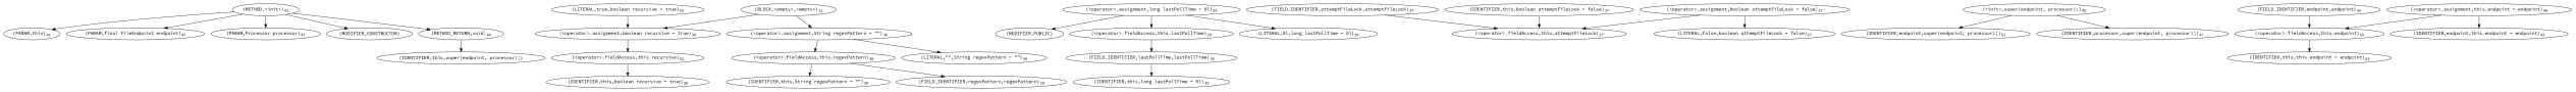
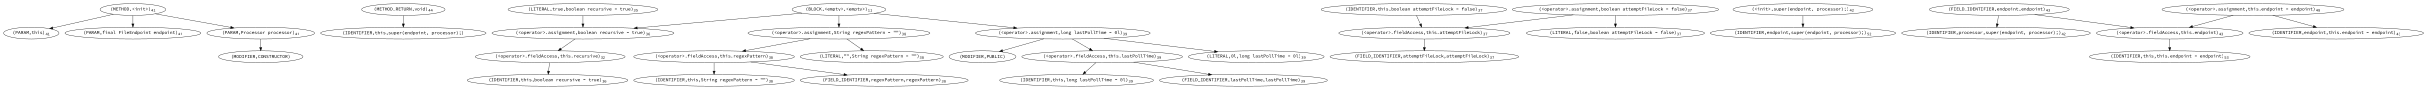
  digraph {
    fontname="Source Code Pro"
    node [fontname="Source Code Pro"]
    edge [fontname="Source Code Pro"]
    n1 [label=<(METHOD,&lt;init&gt;)<SUB>41</SUB>>]
    n2 [label=<(PARAM,this)<SUB>41</SUB>>]
    n3 [label=<(PARAM,final FileEndpoint endpoint)<SUB>41</SUB>>]
    n4 [label=<(PARAM,Processor processor)<SUB>41</SUB>>]
    n5 [label=<(MODIFIER,CONSTRUCTOR)>]
    n6 [label=<(METHOD_RETURN,void)<SUB>44</SUB>>]
    n7 [label=<(BLOCK,&lt;empty&gt;,&lt;empty&gt;)<SUB>11</SUB>>]
    n8 [label=<(&lt;operator&gt;.assignment,boolean recursive = true)<SUB>36</SUB>>]
    n9 [label=<(&lt;operator&gt;.assignment,String regexPattern = &quot;&quot;)<SUB>38</SUB>>]
    n10 [label=<(&lt;operator&gt;.assignment,long lastPollTime = 0l)<SUB>39</SUB>>]
    n11 [label=<(MODIFIER,PUBLIC)>]
    n12 [label=<(IDENTIFIER,this,super(endpoint, processor);)>]
    n13 [label=<(&lt;operator&gt;.fieldAccess,this.recursive)<SUB>32</SUB>>]
    n14 [label=<(&lt;operator&gt;.assignment,boolean attemptFileLock = false)<SUB>37</SUB>>]
    n15 [label=<(&lt;operator&gt;.fieldAccess,this.attemptFileLock)<SUB>37</SUB>>]
    n16 [label=<(LITERAL,false,boolean attemptFileLock = false)<SUB>37</SUB>>]
    n17 [label=<(&lt;operator&gt;.fieldAccess,this.regexPattern)<SUB>38</SUB>>]
    n18 [label=<(LITERAL,&quot;&quot;,String regexPattern = &quot;&quot;)<SUB>38</SUB>>]
    n19 [label=<(&lt;operator&gt;.fieldAccess,this.lastPollTime)<SUB>39</SUB>>]
    n20 [label=<(LITERAL,0l,long lastPollTime = 0l)<SUB>39</SUB>>]
    n21 [label=<(&lt;init&gt;,super(endpoint, processor);)<SUB>42</SUB>>]
    n22 [label=<(IDENTIFIER,endpoint,super(endpoint, processor);)<SUB>52</SUB>>]
    n23 [label=<(IDENTIFIER,processor,super(endpoint, processor);)<SUB>42</SUB>>]
    n24 [label=<(&lt;operator&gt;.assignment,this.endpoint = endpoint)<SUB>48</SUB>>]
    n25 [label=<(&lt;operator&gt;.fieldAccess,this.endpoint)<SUB>43</SUB>>]
    n26 [label=<(IDENTIFIER,endpoint,this.endpoint = endpoint)<SUB>43</SUB>>]
    n27 [label=<(IDENTIFIER,this,boolean recursive = true)<SUB>36</SUB>>]
    n28 [label=<(LITERAL,true,boolean recursive = true)<SUB>35</SUB>>]
    n29 [label=<(FIELD_IDENTIFIER,attemptFileLock,attemptFileLock)<SUB>37</SUB>>]
    n30 [label=<(IDENTIFIER,this,boolean attemptFileLock = false)<SUB>37</SUB>>]
    n31 [label=<(IDENTIFIER,this,String regexPattern = &quot;&quot;)<SUB>38</SUB>>]
    n32 [label=<(FIELD_IDENTIFIER,regexPattern,regexPattern)<SUB>38</SUB>>]
    n33 [label=<(IDENTIFIER,this,long lastPollTime = 0l)<SUB>39</SUB>>]
    n34 [label=<(FIELD_IDENTIFIER,lastPollTime,lastPollTime)<SUB>39</SUB>>]
    n35 [label=<(IDENTIFIER,this,this.endpoint = endpoint)<SUB>53</SUB>>]
    n36 [label=<(FIELD_IDENTIFIER,endpoint,endpoint)<SUB>43</SUB>>]
    n1 -> n2
    n1 -> n3
    n1 -> n4
-   n1 -> n5
-   n1 -> n6
+   n4 -> n5
    n6 -> n12
    n7 -> n8
    n7 -> n9
+   n7 -> n10
    n8 -> n13
    n9 -> n17
    n9 -> n18
    n10 -> n11
    n10 -> n19
    n10 -> n20
    n13 -> n27
    n14 -> n15
    n14 -> n16
-   n29 -> n15
+   n15 -> n29
    n17 -> n31
    n17 -> n32
-   n34 -> n33
+   n19 -> n33
    n19 -> n34
    n21 -> n22
-   n21 -> n23
+   n36 -> n23
    n24 -> n25
    n24 -> n26
    n25 -> n35
    n28 -> n8
    n30 -> n15
    n36 -> n25
  }
